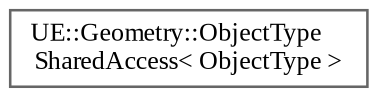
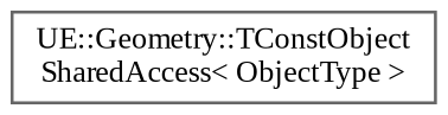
  digraph {
    rankdir=LR
    fontname="Liberation Serif"
-   n1 [color=grey40 fillcolor=white fontname="Liberation Serif" fontsize=10 height=0.2 label="UE::Geometry::ObjectType\lSharedAccess\< ObjectType \>" shape=box style=filled width=0.4]
+   n1 [color=grey40 fillcolor=white fontname="Liberation Serif" fontsize=10 height=0.2 label="UE::Geometry::TConstObject\lSharedAccess\< ObjectType \>" shape=box style=filled width=0.4]
  }
